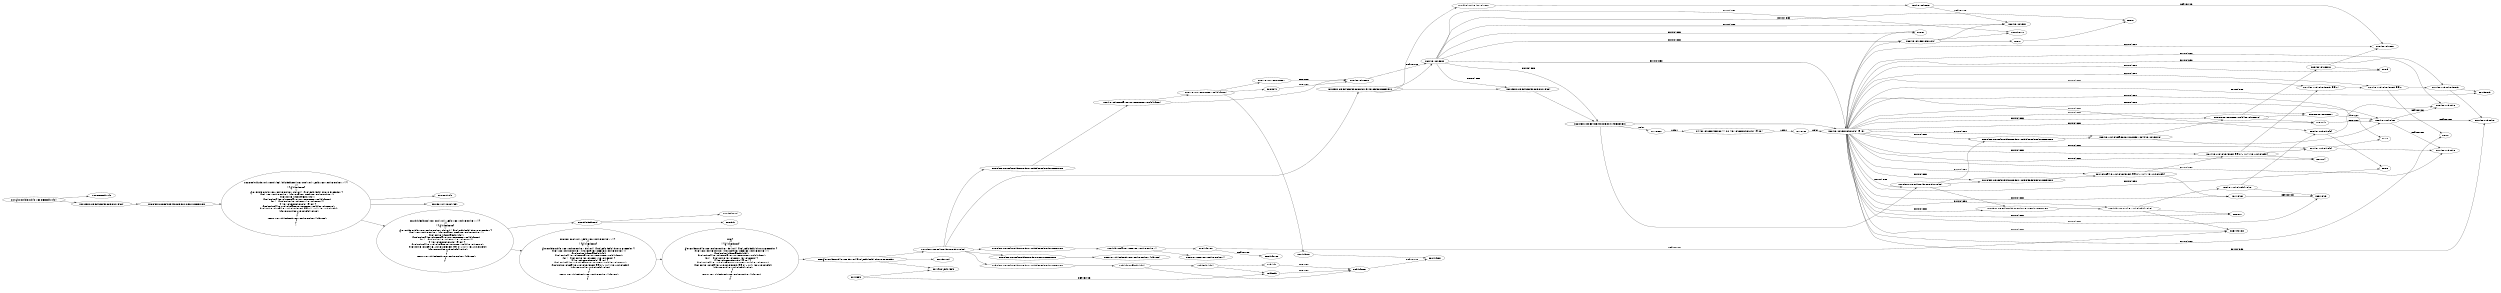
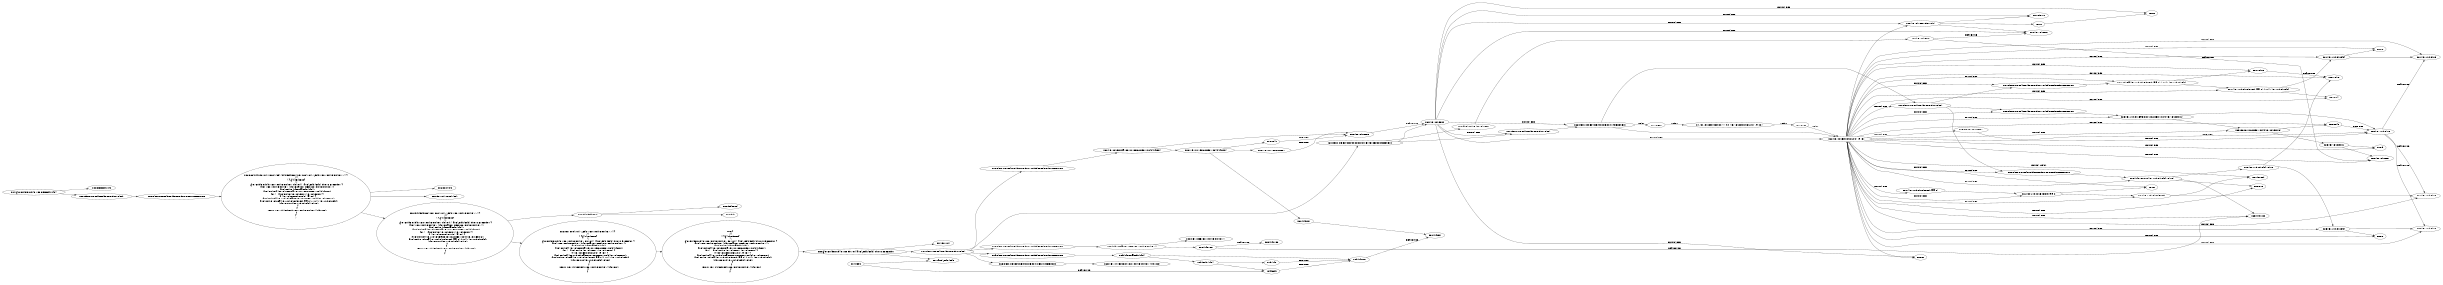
  digraph {
    fontname="DejaVu Sans"
    rankdir=LR
    node [fontname="DejaVu Sans" shape=ellipse]
    edge [fontname="DejaVu Sans"]
    n1 [label="111:getRedisInfo"]
    n2 [label="112:PoolUtils"]
    n3 [label="112:doWorkInPoolNicely"]
    n4 [label="112:this"]
    n5 [label="112:jedisPool"]
    n6 [label="112:this.jedisPool"]
    n7 [label="117:doWork"]
    n8 [label="117:jedis"]
    n9 [label="119:jedis"]
    n10 [label="117:final Jedis jedis"]
    n11 [label="119:infoStr"]
    n12 [label="118:infoMap"]
    n13 [label="125:infoMap"]
    n14 [label="128:infoMap"]
    n15 [label="118:new TreeMap<String,String>()"]
    n16 [label="118:infoMap=new TreeMap<String,String>()"]
    n17 [label="118:class org.eclipse.jdt.core.dom.VariableDeclarationStatement"]
    n18 [label="120:infoStr"]
    n19 [label="119:info"]
    n20 [label="119:jedis.info()"]
    n21 [label="119:infoStr=jedis.info()"]
    n22 [label="119:class org.eclipse.jdt.core.dom.VariableDeclarationStatement"]
    n23 [label="120:keyValueStrs"]
    n24 [label="121:keyValueStrs"]
    n25 [label="122:keyValueStr"]
    n26 [label="122:charAt"]
    n27 [label="122:0"]
    n28 [label="122:keyValueStr.charAt(0)"]
    n29 [label="122:#"]
    n30 [label="122:keyValueStr.charAt(0) != '#'"]
    n31 [label="122:class org.eclipse.jdt.core.dom.IfStatement"]
    n32 [label="121:class org.eclipse.jdt.core.dom.Block"]
    n33 [label="120:NEW_LINE_PATTERN"]
    n34 [label="120:split"]
    n35 [label="120:infoStr"]
    n36 [label="120:NEW_LINE_PATTERN.split(infoStr)"]
    n37 [label="120:keyValueStrs=NEW_LINE_PATTERN.split(infoStr)"]
    n38 [label="120:class org.eclipse.jdt.core.dom.VariableDeclarationStatement"]
    n39 [label="121:keyValueStr"]
    n40 [label="123:keyValueStr"]
    n41 [label="121:final String keyValueStr"]
    n42 [label="122:0"]
    n43 [label="123:keyAndValue"]
    n44 [label="123:COLON_PATTERN"]
    n45 [label="123:split"]
    n46 [label="123:9"]
    n47 [label="123:COLON_PATTERN.split(keyValueStr,2)"]
    n48 [label="123:keyAndValue=COLON_PATTERN.split(keyValueStr,2)"]
    n49 [label="123:class org.eclipse.jdt.core.dom.VariableDeclarationStatement"]
    n50 [label="124:value"]
    n51 [label="124:length"]
    n52 [label="124:keyAndValue"]
    n53 [label="124:keyAndValue.length"]
    n54 [label="124:1"]
    n55 [label="124:keyAndValue.length == 1"]
    n56 [label="124:(keyAndValue.length == 1)"]
    n57 [label="124:null"]
    n58 [label="124:keyAndValue"]
    n59 [label="124:1"]
    n60 [label="124:keyAndValue[1]"]
    n61 [label="124:(keyAndValue.length == 1) ? null : keyAndValue[1]"]
    n62 [label="124:value=(keyAndValue.length == 1) ? null : keyAndValue[1]"]
    n63 [label="124:class org.eclipse.jdt.core.dom.VariableDeclarationStatement"]
    n64 [label="125:put"]
    n65 [label="125:keyAndValue"]
    n66 [label="125:0"]
    n67 [label="125:keyAndValue[0]"]
    n68 [label="125:value"]
    n69 [label="125:infoMap.put(keyAndValue[0],value)"]
    n70 [label="125:class org.eclipse.jdt.core.dom.ExpressionStatement"]
    n71 [label="122:class org.eclipse.jdt.core.dom.Block"]
    n72 [label="-1:INSERT"]
    n73 [label="123:keyValueStr,2"]
    n74 [label="125:keyAndValue[0],value"]
    n75 [label="-1:(!keyValueStr.isEmpty()) && (keyValueStr.charAt(0) != '#')"]
    n76 [label="121:class org.eclipse.jdt.core.dom.EnhancedForStatement"]
    n77 [label="128:new LinkedHashMap<String,String>(infoMap)"]
    n78 [label="128:class org.eclipse.jdt.core.dom.ReturnStatement"]
    n79 [label="117:class org.eclipse.jdt.core.dom.Block"]
    n80 [label="113:@Override public Map doWork(final Jedis jedis) throws Exception"]
    n81 [label="112:{\n  /** \n * {@inheritDoc}\n */\n  @Override public Map<String,String> doWork(  final Jedis jedis) throws Exception {\n    final Map<String,String> infoMap=new TreeMap<String,String>();\n    final String infoStr=jedis.info();\n    final String[] keyValueStrs=NEW_LINE_PATTERN.split(infoStr);\n    for (    final String keyValueStr : keyValueStrs) {\n      if (keyValueStr.charAt(0) != '#') {\n        final String[] keyAndValue=COLON_PATTERN.split(keyValueStr,2);\n        final String value=(keyAndValue.length == 1) ? null : keyAndValue[1];\n        infoMap.put(keyAndValue[0],value);\n      }\n    }\n    return new LinkedHashMap<String,String>(infoMap);\n  }\n}\n"]
    n82 [label="112:new PoolWork<Jedis,Map<String,String>>(){\n  /** \n * {@inheritDoc}\n */\n  @Override public Map<String,String> doWork(  final Jedis jedis) throws Exception {\n    final Map<String,String> infoMap=new TreeMap<String,String>();\n    final String infoStr=jedis.info();\n    final String[] keyValueStrs=NEW_LINE_PATTERN.split(infoStr);\n    for (    final String keyValueStr : keyValueStrs) {\n      if (keyValueStr.charAt(0) != '#') {\n        final String[] keyAndValue=COLON_PATTERN.split(keyValueStr,2);\n        final String value=(keyAndValue.length == 1) ? null : keyAndValue[1];\n        infoMap.put(keyAndValue[0],value);\n      }\n    }\n    return new LinkedHashMap<String,String>(infoMap);\n  }\n}\n"]
    n83 [label="112:this.jedisPool,new PoolWork<Jedis,Map<String,String>>(){\n  /** \n * {@inheritDoc}\n */\n  @Override public Map<String,String> doWork(  final Jedis jedis) throws Exception {\n    final Map<String,String> infoMap=new TreeMap<String,String>();\n    final String infoStr=jedis.info();\n    final String[] keyValueStrs=NEW_LINE_PATTERN.split(infoStr);\n    for (    final String keyValueStr : keyValueStrs) {\n      if (keyValueStr.charAt(0) != '#') {\n        final String[] keyAndValue=COLON_PATTERN.split(keyValueStr,2);\n        final String value=(keyAndValue.length == 1) ? null : keyAndValue[1];\n        infoMap.put(keyAndValue[0],value);\n      }\n    }\n    return new LinkedHashMap<String,String>(infoMap);\n  }\n}\n"]
    n84 [label="112:PoolUtils.doWorkInPoolNicely(this.jedisPool,new PoolWork<Jedis,Map<String,String>>(){\n  /** \n * {@inheritDoc}\n */\n  @Override public Map<String,String> doWork(  final Jedis jedis) throws Exception {\n    final Map<String,String> infoMap=new TreeMap<String,String>();\n    final String infoStr=jedis.info();\n    final String[] keyValueStrs=NEW_LINE_PATTERN.split(infoStr);\n    for (    final String keyValueStr : keyValueStrs) {\n      if (keyValueStr.charAt(0) != '#') {\n        final String[] keyAndValue=COLON_PATTERN.split(keyValueStr,2);\n        final String value=(keyAndValue.length == 1) ? null : keyAndValue[1];\n        infoMap.put(keyAndValue[0],value);\n      }\n    }\n    return new LinkedHashMap<String,String>(infoMap);\n  }\n}\n)"]
    n85 [label="112:class org.eclipse.jdt.core.dom.ReturnStatement"]
    n86 [label="111:class org.eclipse.jdt.core.dom.Block"]
    n87 [label="107:@Override public Map getRedisInfo()"]
    n88 [label="-1:MOVE"]
    n6 -> n4
    n6 -> n5
    n8 -> n9 [label="Define-Use"]
    n8 -> n10
    n9 -> n11 [label="Data Dep"]
    n11 -> n18 [label="Define-Use"]
    n12 -> n13 [label="Define-Use"]
    n12 -> n14 [label="Define-Use"]
    n16 -> n12
    n16 -> n15
    n17 -> n16
    n19 -> n11 [label="Data Dep"]
    n20 -> n9
    n20 -> n19
    n21 -> n11
    n21 -> n20
    n22 -> n21
    n23 -> n24 [label="Define-Use"]
    n24 -> n25 [label="Control Dep"]
    n24 -> n26 [label="Control Dep"]
    n24 -> n27 [label="Control Dep"]
    n24 -> n28 [label="Control Dep"]
    n24 -> n29 [label="Control Dep"]
    n24 -> n30 [label="Control Dep"]
    n24 -> n31 [label="Control Dep"]
    n24 -> n32 [label="Control Dep"]
    n28 -> n25
    n28 -> n26
    n28 -> n42
    n30 -> n13 [label="Control Dep"]
    n30 -> n28
    n30 -> n29
    n30 -> n40 [label="Control Dep"]
    n30 -> n43 [label="Control Dep"]
    n30 -> n44 [label="Control Dep"]
    n30 -> n45 [label="Control Dep"]
    n30 -> n46 [label="Control Dep"]
    n30 -> n47 [label="Control Dep"]
    n30 -> n48 [label="Control Dep"]
    n30 -> n49 [label="Control Dep"]
    n30 -> n50 [label="Control Dep"]
-   n30 -> n51 [label="Control Dep"]
+   n30 -> n51 [label="Control Action"]
    n30 -> n52 [label="Control Dep"]
    n30 -> n53 [label="Control Dep"]
    n30 -> n54 [label="Control Dep"]
    n30 -> n55 [label="Control Dep"]
    n30 -> n56 [label="Control Dep"]
    n30 -> n57 [label="Control Dep"]
    n30 -> n58 [label="Control Dep"]
    n30 -> n59 [label="Control Dep"]
    n30 -> n60 [label="Control Dep"]
    n30 -> n61 [label="Control Dep"]
    n30 -> n62 [label="Control Dep"]
    n30 -> n63 [label="Control Dep"]
    n30 -> n64 [label="Control Dep"]
    n30 -> n65 [label="Control Dep"]
    n30 -> n66 [label="Control Dep"]
    n30 -> n67 [label="Control Dep"]
    n30 -> n68 [label="Control Dep"]
    n30 -> n69 [label="Control Dep"]
    n30 -> n70 [label="Control Dep"]
    n30 -> n71 [label="Control Dep"]
    n31 -> n30
    n31 -> n71
    n31 -> n72 [label=Action]
    n32 -> n31
    n33 -> n23 [label="Data Dep"]
    n34 -> n23 [label="Data Dep"]
    n35 -> n18
    n36 -> n33
    n36 -> n34
    n36 -> n35
    n37 -> n23
    n37 -> n36
    n38 -> n37
    n39 -> n25 [label="Define-Use"]
    n39 -> n40 [label="Define-Use"]
    n41 -> n39
    n42 -> n27
    n43 -> n52 [label="Define-Use"]
    n43 -> n58 [label="Define-Use"]
    n43 -> n65 [label="Define-Use"]
    n44 -> n43 [label="Data Dep"]
    n45 -> n43 [label="Data Dep"]
-   n47 -> n44
    n47 -> n45
    n47 -> n73
    n48 -> n43
    n48 -> n47
    n49 -> n48
    n50 -> n68 [label="Define-Use"]
    n53 -> n51
    n53 -> n52
    n55 -> n53
    n55 -> n54
    n56 -> n55
    n60 -> n58
    n60 -> n59
-   n61 -> n56
    n61 -> n57
    n61 -> n60
    n62 -> n50
    n62 -> n61
    n63 -> n62
    n67 -> n65
    n67 -> n66
    n69 -> n13
    n69 -> n64
    n69 -> n74
    n70 -> n69
    n71 -> n49
    n71 -> n63
    n71 -> n70
    n72 -> n75 [label=Action]
    n73 -> n40
    n73 -> n46
    n74 -> n67
    n74 -> n68
    n75 -> n88 [label=Action]
    n76 -> n24
    n76 -> n32
    n76 -> n41
    n78 -> n77
    n79 -> n17
    n79 -> n22
    n79 -> n38
    n79 -> n76
    n79 -> n78
    n80 -> n7
    n80 -> n10
    n80 -> n79
    n81 -> n80
    n82 -> n81
    n83 -> n6
    n83 -> n82
    n84 -> n2
    n84 -> n3
    n84 -> n83
    n85 -> n84
    n86 -> n85
    n87 -> n1
    n87 -> n86
    n88 -> n30 [label=Action]
  }
